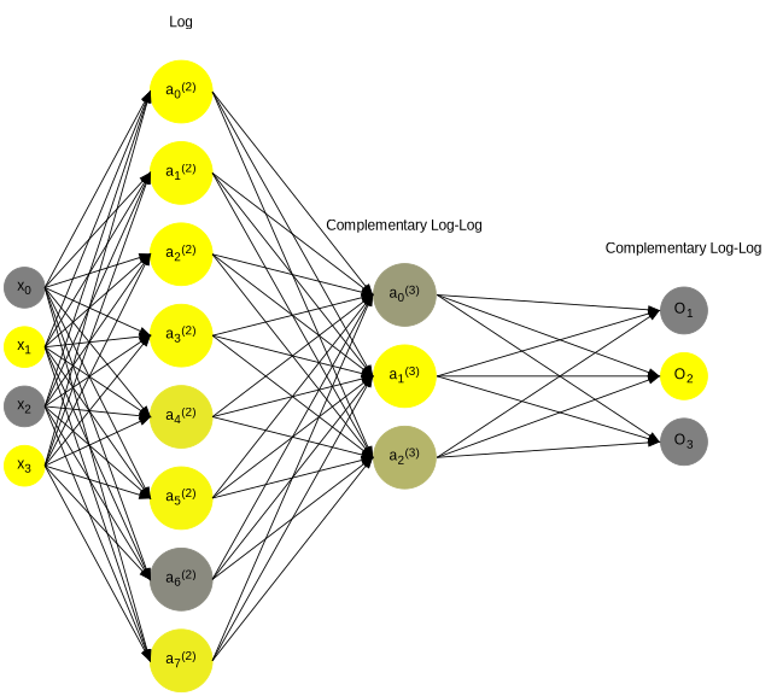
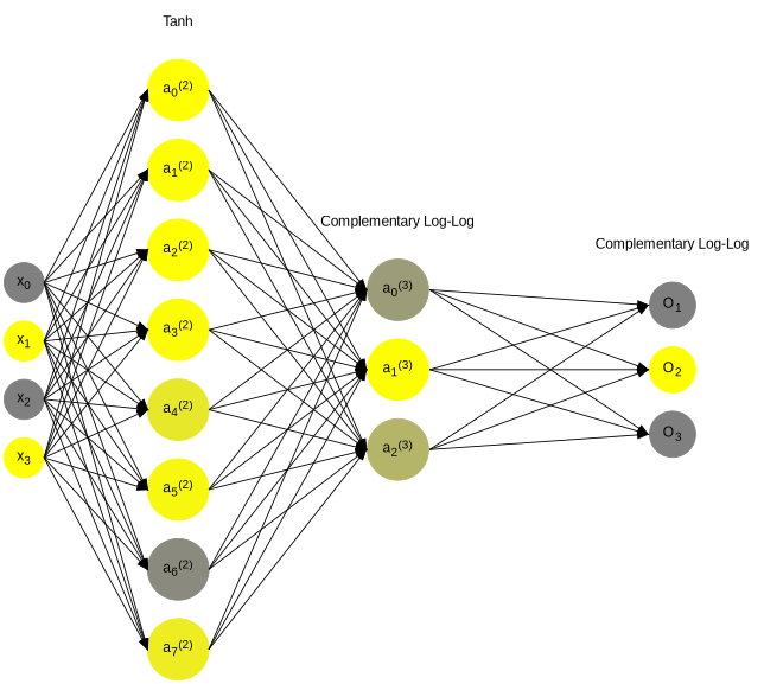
  digraph {
    rankdir=LR
    ranksep=1.4
    splines=false
    fontname="Liberation Sans"
    node [color="0.1667, 0.0, 0.5" fillcolor="0.1667, 0.0, 0.5" shape=circle style=filled fontname="Liberation Sans"]
    edge [headport=w style=solid tailport=e fontname="Liberation Sans"]
    n1 [label=<x<sub>0</sub>>]
    n2 [color="0.1667, 1.0, 1.0" fillcolor="0.1667, 1.0, 1.0" label=<x<sub>1</sub>>]
    n3 [label=<x<sub>2</sub>>]
    n4 [color="0.1667, 1.0, 1.0" fillcolor="0.1667, 1.0, 1.0" label=<x<sub>3</sub>>]
    n5 [color="0.1667, 0.996633, 0.998317" fillcolor="0.1667, 0.996633, 0.998317" label=<a<sub>0</sub><sup>(2)</sup>>]
    n6 [color="0.1667, 0.983537, 0.991769" fillcolor="0.1667, 0.983537, 0.991769" label=<a<sub>1</sub><sup>(2)</sup>>]
    n7 [color="0.1667, 0.998850, 0.999425" fillcolor="0.1667, 0.998850, 0.999425" label=<a<sub>2</sub><sup>(2)</sup>>]
    n8 [color="0.1667, 0.974631, 0.987315" fillcolor="0.1667, 0.974631, 0.987315" label=<a<sub>3</sub><sup>(2)</sup>>]
    n9 [color="0.1667, 0.817674, 0.908837" fillcolor="0.1667, 0.817674, 0.908837" label=<a<sub>4</sub><sup>(2)</sup>>]
    n10 [color="0.1667, 0.943722, 0.971861" fillcolor="0.1667, 0.943722, 0.971861" label=<a<sub>5</sub><sup>(2)</sup>>]
    n11 [color="0.1667, 0.079450, 0.539725" fillcolor="0.1667, 0.079450, 0.539725" label=<a<sub>6</sub><sup>(2)</sup>>]
    n12 [color="0.1667, 0.859382, 0.929691" fillcolor="0.1667, 0.859382, 0.929691" label=<a<sub>7</sub><sup>(2)</sup>>]
    n13 [color="0.1667, 0.225074, 0.612537" fillcolor="0.1667, 0.225074, 0.612537" label=<a<sub>0</sub><sup>(3)</sup>>]
    n14 [color="0.1667, 0.991993, 0.995997" fillcolor="0.1667, 0.991993, 0.995997" label=<a<sub>1</sub><sup>(3)</sup>>]
    n15 [color="0.1667, 0.414428, 0.707214" fillcolor="0.1667, 0.414428, 0.707214" label=<a<sub>2</sub><sup>(3)</sup>>]
    n16 [label=<O<sub>1</sub>>]
    n17 [color="0.1667, 1.0, 1.0" fillcolor="0.1667, 1.0, 1.0" label=<O<sub>2</sub>>]
    n18 [label=<O<sub>3</sub>>]
-   n19 [label=Log shape=plaintext color="" fillcolor="" style=""]
+   n19 [label=Tanh shape=plaintext color="" fillcolor="" style=""]
    n20 [label="Complementary Log-Log" shape=plaintext color="" fillcolor="" style=""]
    n21 [label="Complementary Log-Log" shape=plaintext color="" fillcolor="" style=""]
    subgraph sub_1 {
      n1
    }
    subgraph sub_2 {
      n2
    }
    subgraph sub_3 {
      n3
    }
    subgraph sub_4 {
      n4
    }
    subgraph sub_5 {
      n5
    }
    subgraph sub_6 {
      n6
    }
    subgraph sub_7 {
      n7
    }
    subgraph sub_8 {
      n8
    }
    subgraph sub_9 {
      n9
    }
    subgraph sub_10 {
      n10
    }
    subgraph sub_11 {
      n11
    }
    subgraph sub_12 {
      n12
    }
    subgraph sub_13 {
      n13
    }
    subgraph sub_14 {
      n14
    }
    subgraph sub_15 {
      n15
    }
    subgraph sub_16 {
      n16
    }
    subgraph sub_17 {
      n17
    }
    subgraph sub_18 {
      n18
    }
    subgraph sub_19 {
      rank=same
      n1
      n2
      n3
      n4
    }
    subgraph sub_20 {
      rank=same
      n5
      n6
      n7
      n8
      n9
      n10
      n11
      n12
    }
    subgraph sub_21 {
      rank=same
      n13
      n14
      n15
    }
    subgraph sub_22 {
      rank=same
      n16
      n17
      n18
    }
    subgraph sub_23 {
      rank=same
      n5
      n19
    }
    subgraph sub_24 {
      rank=same
      n13
      n20
    }
    subgraph sub_25 {
      rank=same
      n16
      n21
    }
    n1 -> n2 [style=invis]
    n1 -> n5
    n1 -> n6
    n1 -> n7
    n1 -> n8
    n1 -> n9
    n1 -> n10
    n1 -> n11
    n1 -> n12
    n2 -> n3 [style=invis]
    n2 -> n5
    n2 -> n6
    n2 -> n7
    n2 -> n8
    n2 -> n9
    n2 -> n10
    n2 -> n11
    n2 -> n12
    n3 -> n4 [style=invis]
    n3 -> n5
    n3 -> n6
    n3 -> n7
    n3 -> n8
    n3 -> n9
    n3 -> n10
    n3 -> n11
    n3 -> n12
    n4 -> n5
    n4 -> n6
    n4 -> n7
    n4 -> n8
    n4 -> n9
    n4 -> n10
    n4 -> n11
    n4 -> n12
    n5 -> n6 [style=invis]
    n5 -> n13
    n5 -> n14
    n5 -> n15
    n6 -> n7 [style=invis]
    n6 -> n13
    n6 -> n14
    n6 -> n15
    n7 -> n8 [style=invis]
    n7 -> n13
    n7 -> n14
    n7 -> n15
    n8 -> n9 [style=invis]
    n8 -> n13
    n8 -> n14
    n8 -> n15
    n9 -> n10 [style=invis]
    n9 -> n13
    n9 -> n14
    n9 -> n15
    n10 -> n11 [style=invis]
    n10 -> n13
    n10 -> n14
    n10 -> n15
    n11 -> n12 [style=invis]
    n11 -> n13
    n11 -> n14
    n11 -> n15
    n12 -> n13
    n12 -> n14
    n12 -> n15
    n13 -> n14 [style=invis]
    n13 -> n16
    n13 -> n17
    n13 -> n18
    n14 -> n15 [style=invis]
    n14 -> n16
    n14 -> n17
    n14 -> n18
    n15 -> n16
    n15 -> n17
    n15 -> n18
    n16 -> n17 [style=invis]
    n17 -> n18 [style=invis]
    n19 -> n5 [style=invis]
    n20 -> n13 [style=invis]
    n21 -> n16 [style=invis]
  }
